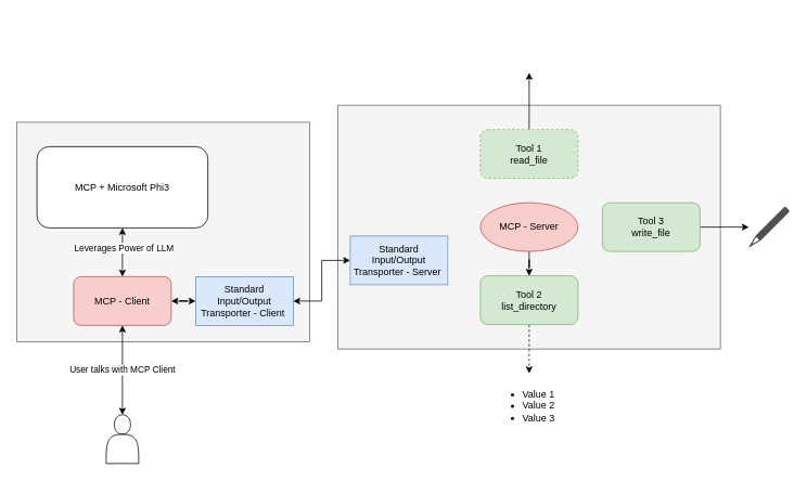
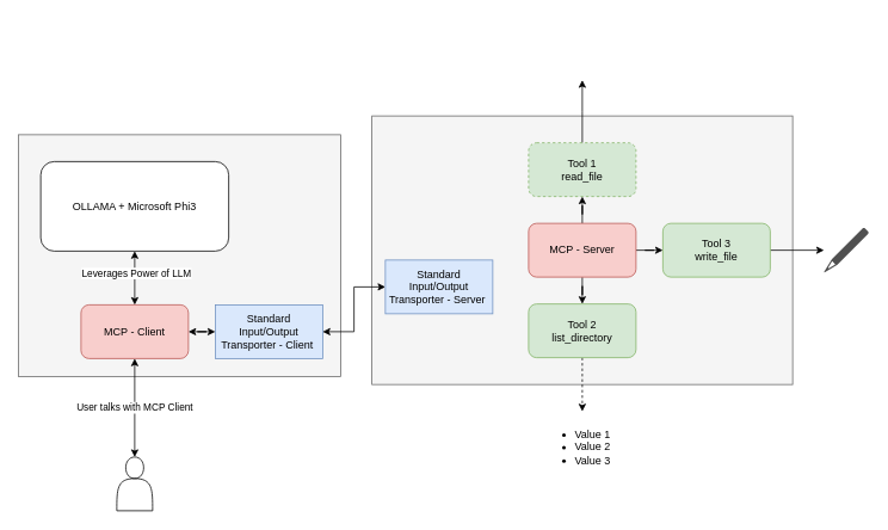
  <mxCell id="0" />
  <mxCell id="1" parent="0" />
  <mxCell id="2" value="" style="rounded=0;whiteSpace=wrap;html=1;fillColor=#f5f5f5;fontColor=#333333;strokeColor=#666666;" vertex="1" parent="1"><mxGeometry x="20" y="150" width="360" height="270" as="geometry" /></mxCell>
  <mxCell id="3" value="" style="rounded=0;whiteSpace=wrap;html=1;fillColor=#f5f5f5;fontColor=#333333;strokeColor=#666666;" vertex="1" parent="1"><mxGeometry x="415" y="129" width="470" height="300" as="geometry" /></mxCell>
  <mxCell id="4" value="" style="edgeStyle=orthogonalEdgeStyle;rounded=0;orthogonalLoop=1;jettySize=auto;html=1;startArrow=classic;startFill=1;" edge="1" parent="1" source="7" target="21"><mxGeometry relative="1" as="geometry" /></mxCell>
  <mxCell id="5" value="Leverages Power of LLM" style="edgeLabel;html=1;align=center;verticalAlign=middle;resizable=0;points=[];" vertex="1" connectable="0" parent="4"><mxGeometry x="0.2" y="-1" relative="1" as="geometry"><mxPoint as="offset" /></mxGeometry></mxCell>
  <mxCell id="6" value="" style="edgeStyle=orthogonalEdgeStyle;rounded=0;orthogonalLoop=1;jettySize=auto;html=1;startArrow=classic;startFill=1;" edge="1" parent="1" source="7" target="13"><mxGeometry relative="1" as="geometry" /></mxCell>
  <mxCell id="7" value="MCP - Client" style="rounded=1;whiteSpace=wrap;html=1;fillColor=#f8cecc;strokeColor=#b85450;" vertex="1" parent="1"><mxGeometry x="90" y="340" width="120" height="60" as="geometry" /></mxCell>
+ <mxCell id="8" value="" style="edgeStyle=orthogonalEdgeStyle;rounded=0;orthogonalLoop=1;jettySize=auto;html=1;" edge="1" parent="1" source="11" target="16"><mxGeometry relative="1" as="geometry" /></mxCell>
  <mxCell id="9" value="" style="edgeStyle=orthogonalEdgeStyle;rounded=0;orthogonalLoop=1;jettySize=auto;html=1;" edge="1" parent="1" source="11" target="18"><mxGeometry relative="1" as="geometry" /></mxCell>
- <mxCell id="11" value="MCP - Server" style="ellipse;whiteSpace=wrap;html=1;fillColor=#f8cecc;strokeColor=#b85450;" vertex="1" parent="1"><mxGeometry x="590" y="249" width="120" height="60" as="geometry" /></mxCell>
+ <mxCell id="10" value="" style="edgeStyle=orthogonalEdgeStyle;rounded=0;orthogonalLoop=1;jettySize=auto;html=1;" edge="1" parent="1" source="11" target="20"><mxGeometry relative="1" as="geometry" /></mxCell>
+ <mxCell id="11" value="MCP - Server" style="rounded=1;whiteSpace=wrap;html=1;fillColor=#f8cecc;strokeColor=#b85450;" vertex="1" parent="1"><mxGeometry x="590" y="249" width="120" height="60" as="geometry" /></mxCell>
  <mxCell id="12" value="" style="edgeStyle=orthogonalEdgeStyle;rounded=0;orthogonalLoop=1;jettySize=auto;html=1;startArrow=classic;startFill=1;" edge="1" parent="1" source="13" target="14"><mxGeometry relative="1" as="geometry" /></mxCell>
  <mxCell id="13" value="Standard Input/Output Transporter - Client&amp;nbsp;" style="rounded=0;whiteSpace=wrap;html=1;fillColor=#dae8fc;strokeColor=#6c8ebf;" vertex="1" parent="1"><mxGeometry x="240" y="340" width="120" height="60" as="geometry" /></mxCell>
  <mxCell id="14" value="Standard Input/Output Transporter - Server&amp;nbsp;" style="rounded=0;whiteSpace=wrap;html=1;fillColor=#dae8fc;strokeColor=#6c8ebf;" vertex="1" parent="1"><mxGeometry x="430" y="290" width="120" height="60" as="geometry" /></mxCell>
  <mxCell id="15" value="" style="edgeStyle=orthogonalEdgeStyle;rounded=0;orthogonalLoop=1;jettySize=auto;html=1;" edge="1" parent="1" source="16"><mxGeometry relative="1" as="geometry"><mxPoint x="650" y="89" as="targetPoint" /></mxGeometry></mxCell>
  <mxCell id="16" value="Tool 1&lt;div&gt;read_file&lt;/div&gt;" style="rounded=1;whiteSpace=wrap;html=1;fillColor=#d5e8d4;strokeColor=#82b366;dashed=1;" vertex="1" parent="1"><mxGeometry x="590" y="159" width="120" height="60" as="geometry" /></mxCell>
  <mxCell id="17" value="" style="edgeStyle=orthogonalEdgeStyle;rounded=0;orthogonalLoop=1;jettySize=auto;html=1;dashed=1;" edge="1" parent="1" source="18" target="25"><mxGeometry relative="1" as="geometry" /></mxCell>
  <mxCell id="18" value="Tool 2&lt;div&gt;list_directory&lt;/div&gt;" style="rounded=1;whiteSpace=wrap;html=1;fillColor=#d5e8d4;strokeColor=#82b366;" vertex="1" parent="1"><mxGeometry x="590" y="339" width="120" height="60" as="geometry" /></mxCell>
  <mxCell id="19" value="" style="edgeStyle=orthogonalEdgeStyle;rounded=0;orthogonalLoop=1;jettySize=auto;html=1;" edge="1" parent="1" source="20" target="24"><mxGeometry relative="1" as="geometry" /></mxCell>
  <mxCell id="20" value="Tool 3&lt;div&gt;write_file&lt;/div&gt;" style="rounded=1;whiteSpace=wrap;html=1;fillColor=#d5e8d4;strokeColor=#82b366;" vertex="1" parent="1"><mxGeometry x="740" y="249" width="120" height="60" as="geometry" /></mxCell>
- <mxCell id="21" value="MCP + Microsoft Phi3" style="rounded=1;whiteSpace=wrap;html=1;" vertex="1" parent="1"><mxGeometry x="45" y="180" width="210" height="100" as="geometry" /></mxCell>
+ <mxCell id="21" value="OLLAMA + Microsoft Phi3" style="rounded=1;whiteSpace=wrap;html=1;" vertex="1" parent="1"><mxGeometry x="45" y="180" width="210" height="100" as="geometry" /></mxCell>
  <mxCell id="22" value="User talks with MCP Client" style="edgeStyle=orthogonalEdgeStyle;rounded=0;orthogonalLoop=1;jettySize=auto;html=1;startArrow=classic;startFill=1;" edge="1" parent="1" source="23" target="7"><mxGeometry relative="1" as="geometry" /></mxCell>
  <mxCell id="23" value="" style="shape=actor;whiteSpace=wrap;html=1;" vertex="1" parent="1"><mxGeometry x="130" y="510" width="40" height="60" as="geometry" /></mxCell>
  <mxCell id="24" value="" style="sketch=0;pointerEvents=1;shadow=0;dashed=0;html=1;strokeColor=none;fillColor=#505050;labelPosition=center;verticalLabelPosition=bottom;verticalAlign=top;outlineConnect=0;align=center;shape=mxgraph.office.concepts.writing_pencil;" vertex="1" parent="1"><mxGeometry x="920" y="254" width="50" height="50" as="geometry" /></mxCell>
  <mxCell id="25" value="&lt;ul&gt;&lt;li&gt;Value 1&lt;/li&gt;&lt;li&gt;Value 2&lt;/li&gt;&lt;li&gt;Value 3&lt;/li&gt;&lt;/ul&gt;" style="text;strokeColor=none;fillColor=none;html=1;whiteSpace=wrap;verticalAlign=middle;overflow=hidden;" vertex="1" parent="1"><mxGeometry x="600" y="459" width="100" height="80" as="geometry" /></mxCell>
  <mxCell id="26" value="" style="shape=image;html=1;verticalAlign=top;verticalLabelPosition=bottom;labelBackgroundColor=#ffffff;imageAspect=0;aspect=fixed;image=https://cdn1.iconfinder.com/data/icons/heroicons-ui/24/book-open-128.png;imageBorder=none;imageBackground=none;" vertex="1" parent="1"><mxGeometry x="620" y="20" width="69" height="69" as="geometry" /></mxCell>
